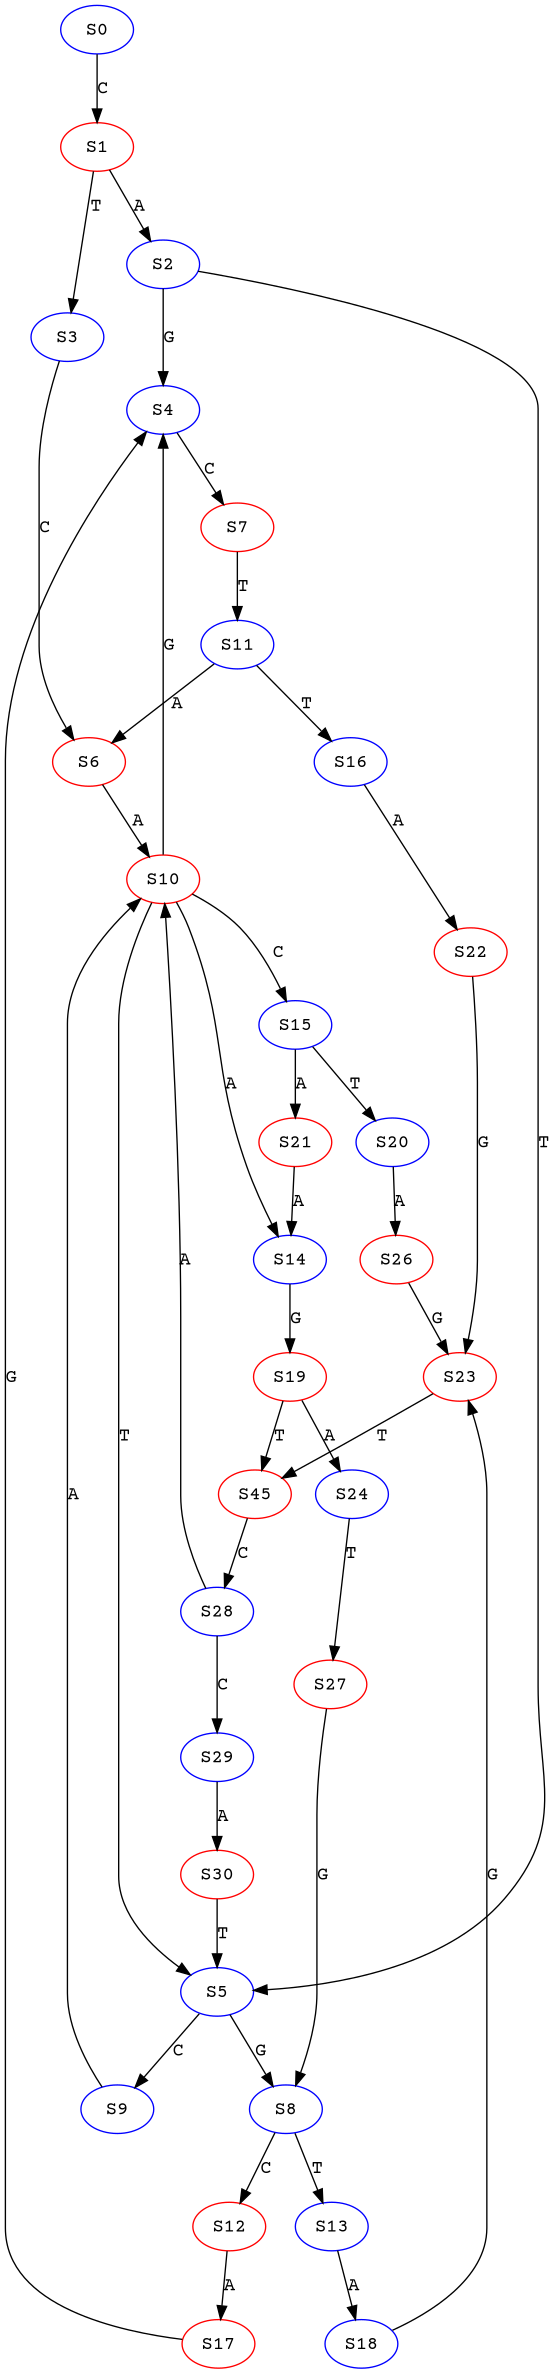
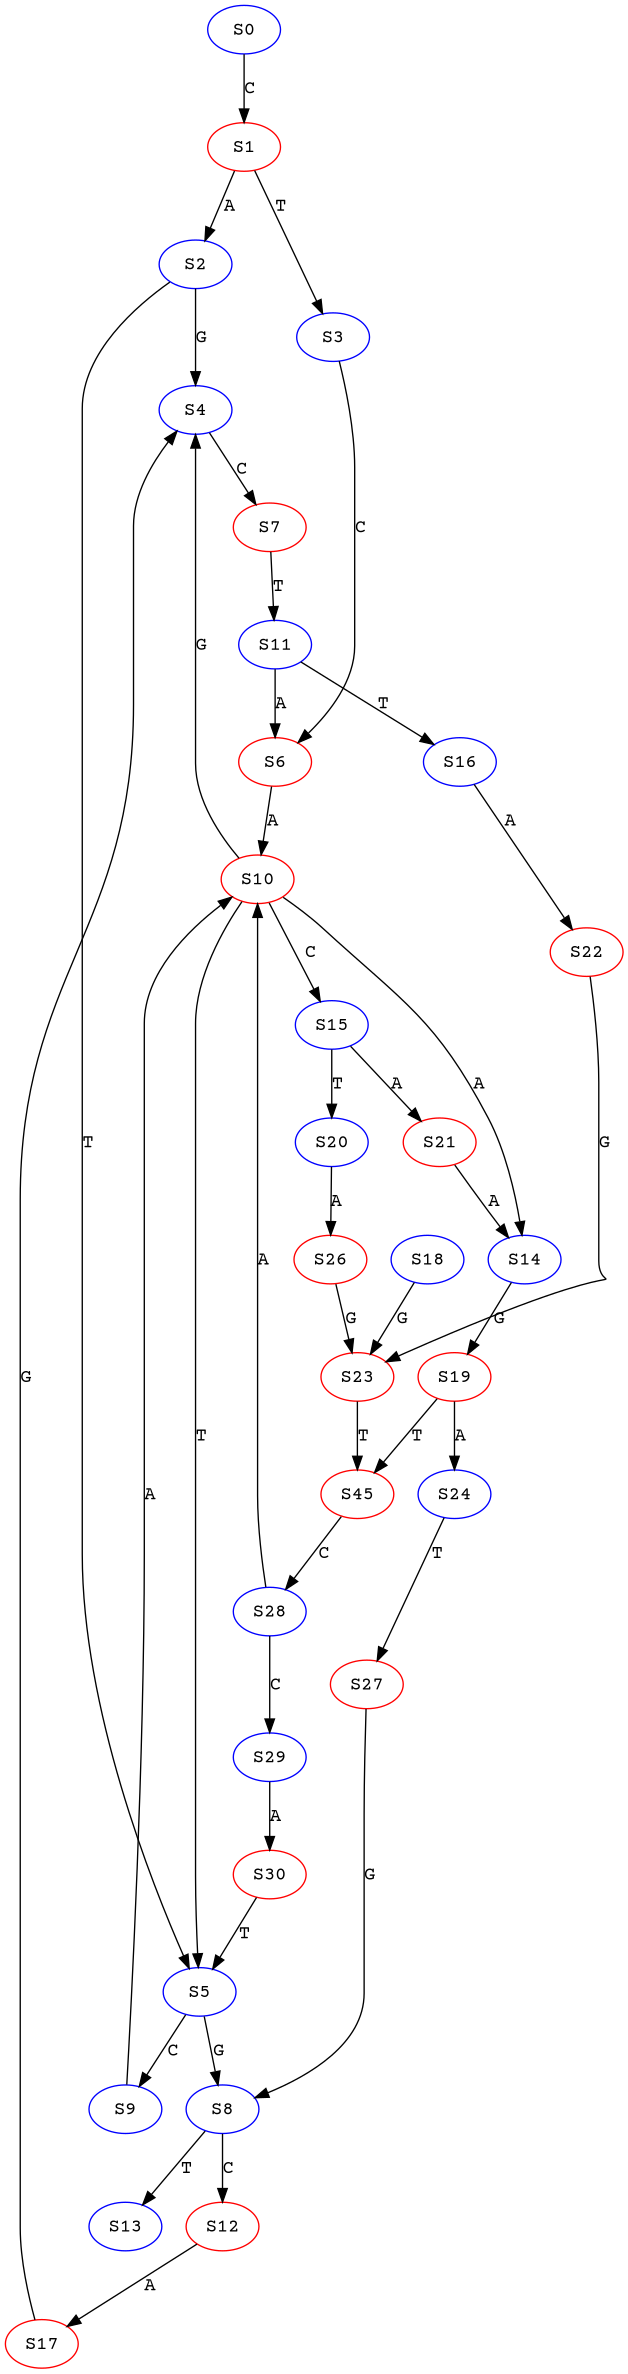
  strict digraph {
    fontname="Courier Prime"
    node [color=blue fontname="Courier Prime"]
    edge [fontname="Courier Prime"]
    S1 [color=red]
    S0
    S2
    S3
    S4
    S5
    S6 [color=red]
    S7 [color=red]
    S8
    S9
    S10 [color=red]
    S11
    S12 [color=red]
    S13
    S14
    S15
    S16
    S17 [color=red]
    S18
    S19 [color=red]
    S20
    S21 [color=red]
    S22 [color=red]
    S23 [color=red]
    S24
    n26 [color=red label=S45]
    S26 [color=red]
    S27 [color=red]
    S28
    S29
    S30 [color=red]
    S1 -> S2 [label=A]
    S1 -> S3 [label=T]
    S0 -> S1 [label=C]
    S2 -> S4 [label=G]
    S2 -> S5 [label=T]
    S3 -> S6 [label=C]
    S4 -> S7 [label=C]
    S5 -> S8 [label=G]
    S5 -> S9 [label=C]
    S6 -> S10 [label=A]
    S7 -> S11 [label=T]
    S8 -> S12 [label=C]
    S8 -> S13 [label=T]
    S9 -> S10 [label=A]
    S10 -> S4 [label=G]
    S10 -> S5 [label=T]
    S10 -> S14 [label=A]
    S10 -> S15 [label=C]
    S11 -> S6 [label=A]
    S11 -> S16 [label=T]
    S12 -> S17 [label=A]
-   S13 -> S18 [label=A]
    S14 -> S19 [label=G]
    S15 -> S20 [label=T]
    S15 -> S21 [label=A]
    S16 -> S22 [label=A]
    S17 -> S4 [label=G]
    S18 -> S23 [label=G]
    S19 -> S24 [label=A]
    S19 -> n26 [label=T]
    S20 -> S26 [label=A]
    S21 -> S14 [label=A]
    S22 -> S23 [label=G]
    S23 -> n26 [label=T]
    S24 -> S27 [label=T]
    n26 -> S28 [label=C]
    S26 -> S23 [label=G]
    S27 -> S8 [label=G]
    S28 -> S10 [label=A]
    S28 -> S29 [label=C]
    S29 -> S30 [label=A]
    S30 -> S5 [label=T]
  }
